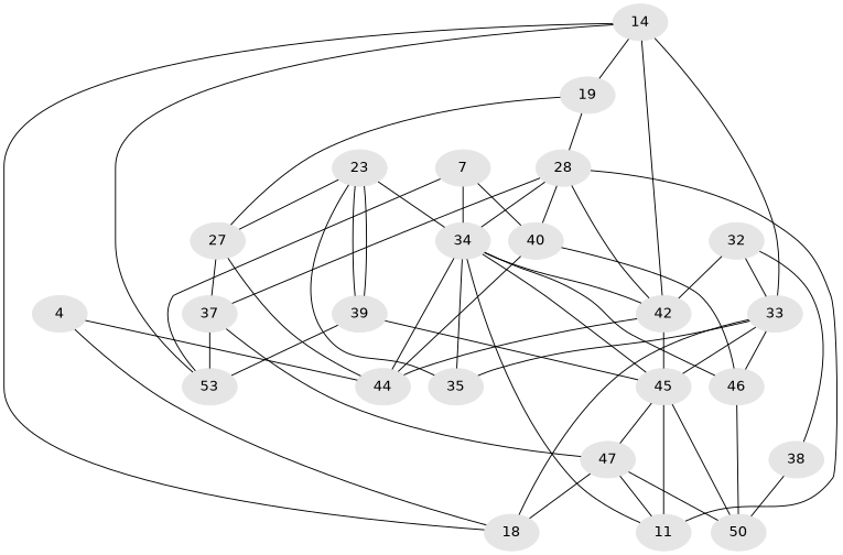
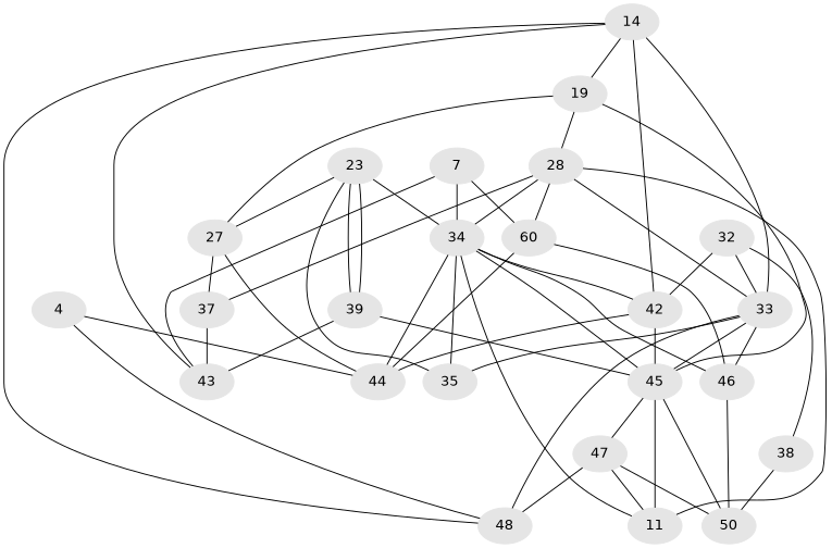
  graph {
    fontname="DejaVu Sans"
    node [color=gray90 fontname="DejaVu Sans" style=filled]
    edge [fontname="DejaVu Sans"]
    44 [super="+22"]
    4
-   48 [super="+6" label=18]
+   48 [super="+6"]
    34 [super="+11+30+29"]
    42 [super="+36"]
    45 [super="+3+20"]
    35
    n8 [label=11 super="+21"]
    46 [super="+10"]
    7
-   40 [super="+17"]
-   43 [super="+31" label=53]
+   40 [super="+17" label=60]
+   43 [super="+31"]
    14 [super="+2"]
    19 [super="+5"]
    33 [super="+16"]
    27 [super="+9"]
    28 [super="+26+18"]
    37 [super="+25"]
    47
    50 [super="+41"]
    23 [super="+13+15"]
    39
    32
    38
    4 -- 44
    4 -- 48
    34 -- 44 [weight=2]
    34 -- 42
    34 -- 45
    34 -- 35
    34 -- n8
    34 -- 46 [weight=2]
    42 -- 44
    42 -- 45 [weight=2]
    45 -- n8 [weight=3]
    45 -- 47
    45 -- 50
    46 -- 50
    7 -- 34 [weight=2]
    7 -- 40 [weight=2]
    7 -- 43
    40 -- 44 [weight=2]
    40 -- 46
    14 -- 48
    14 -- 42 [weight=2]
    14 -- 43
    14 -- 19
    14 -- 33
+   19 -- 45 [weight=2]
    19 -- 27
    19 -- 28 [weight=2]
    33 -- 48 [weight=2]
    33 -- 45 [weight=2]
    33 -- 35
    33 -- 46
    27 -- 44
    27 -- 37 [weight=2]
    28 -- 34 [weight=2]
    28 -- n8
    28 -- 40 [weight=2]
-   28 -- 42
+   28 -- 33
    28 -- 37
    37 -- 43
-   37 -- 47
    47 -- 48
    47 -- n8
    47 -- 50 [weight=2]
    23 -- 34
    23 -- 35
    23 -- 27
    23 -- 39
    23 -- 39
    39 -- 45
    39 -- 43 [weight=2]
    32 -- 42
    32 -- 33
    32 -- 38
    38 -- 50 [weight=2]
  }
